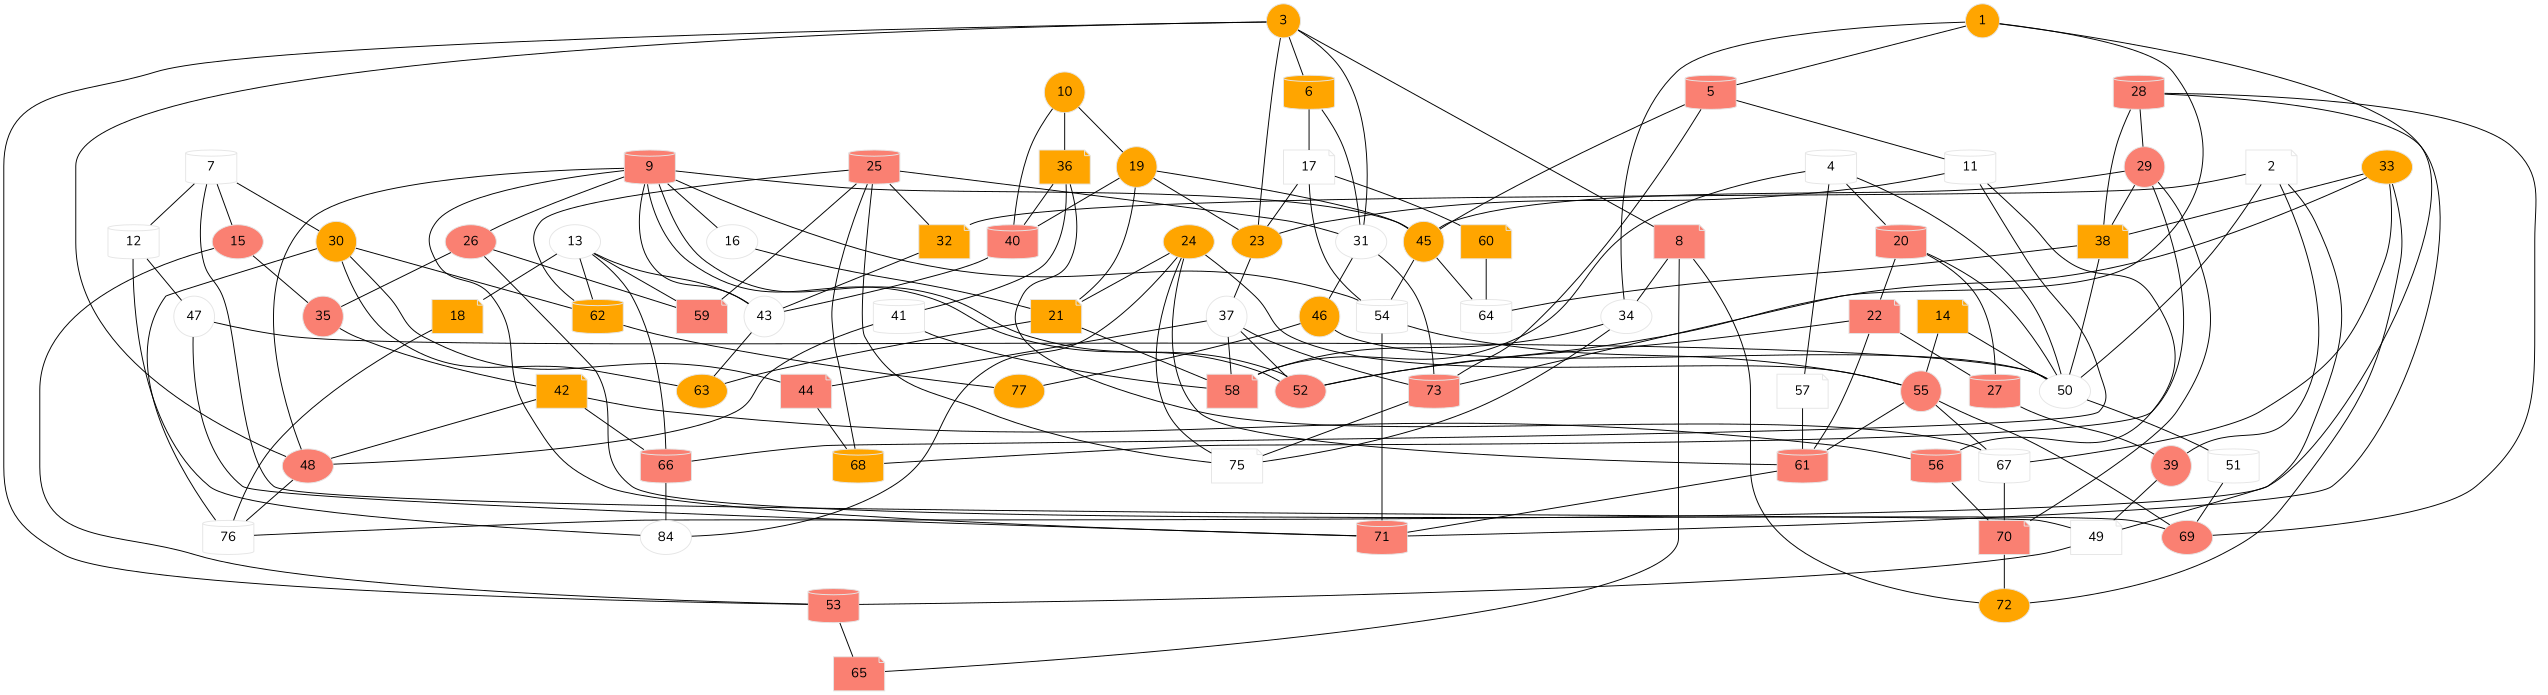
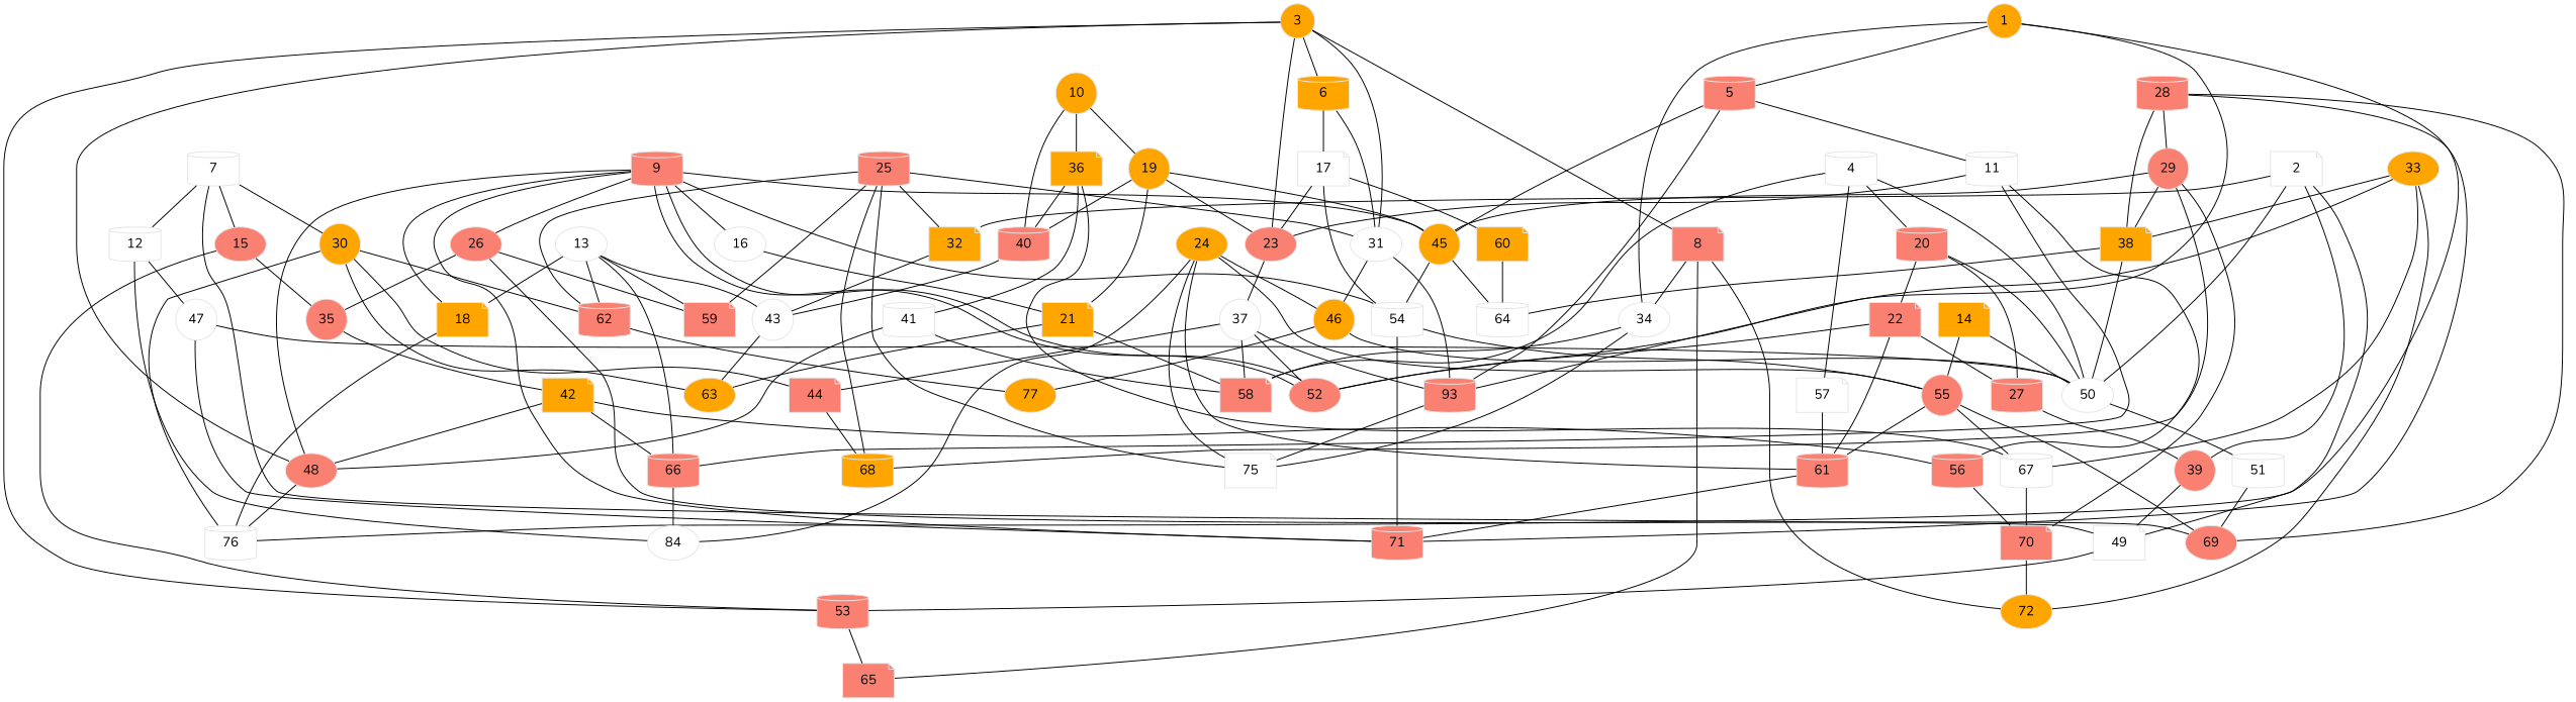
  graph {
    fontname=Nunito
    node [color=gray90 fillcolor=salmon fontname=Nunito shape=cylinder style=filled]
    edge [fontname=Nunito]
    1 [fillcolor=orange shape=circle]
    5
    34 [fillcolor=white shape=ellipse]
-   73
+   73 [label=93]
    76 [fillcolor=white]
    11 [fillcolor=white]
    45 [fillcolor=orange shape=circle]
    58 [shape=note]
    75 [fillcolor=white shape=note]
    2 [fillcolor=white shape=note]
    32 [fillcolor=orange shape=note]
    39 [shape=circle]
    49 [fillcolor=white shape=note]
    50 [fillcolor=white shape=ellipse]
    43 [fillcolor=white shape=circle]
    53
    51 [fillcolor=white]
    3 [fillcolor=orange shape=circle]
    6 [fillcolor=orange]
    8 [shape=note]
-   23 [fillcolor=orange shape=ellipse]
+   23 [shape=ellipse]
    31 [fillcolor=white shape=ellipse]
    48 [shape=ellipse]
    17 [fillcolor=white shape=note]
    65 [shape=note]
    72 [fillcolor=orange shape=ellipse]
    37 [fillcolor=white shape=circle]
    46 [fillcolor=orange shape=circle]
    4 [fillcolor=white]
    20
    57 [fillcolor=white shape=note]
    22 [shape=note]
    27
    61
    56
    66
    54 [fillcolor=white]
    64 [fillcolor=white]
    60 [fillcolor=orange shape=note]
    7 [fillcolor=white]
    12 [fillcolor=white]
    15 [shape=ellipse]
    30 [fillcolor=orange shape=circle]
    47 [fillcolor=white shape=circle]
    n45 [fillcolor=white label=84 shape=ellipse]
    35 [shape=circle]
-   62 [fillcolor=orange]
+   62
    63 [fillcolor=orange shape=ellipse]
    44 [shape=note]
    9
    16 [fillcolor=white shape=ellipse]
    18 [fillcolor=orange shape=note]
    26 [shape=ellipse]
    52 [shape=ellipse]
    71
    21 [fillcolor=orange shape=note]
    59 [shape=note]
    69 [shape=ellipse]
    55 [shape=circle]
    10 [fillcolor=orange shape=circle]
    19 [fillcolor=orange shape=circle]
    36 [fillcolor=orange shape=note]
    40
    67 [fillcolor=white]
    41 [fillcolor=white]
    70 [shape=note]
    13 [fillcolor=white shape=ellipse]
    77 [fillcolor=orange shape=ellipse]
    14 [fillcolor=orange shape=note]
    42 [fillcolor=orange shape=note]
    24 [fillcolor=orange shape=ellipse]
    25
    68 [fillcolor=orange]
    28
    29 [shape=circle]
    38 [fillcolor=orange shape=note]
    33 [fillcolor=orange shape=ellipse]
    1 -- 5
    1 -- 34
    1 -- 73
    1 -- 76
    5 -- 73
    5 -- 11
    5 -- 45
    34 -- 58
    34 -- 75
    73 -- 75
    11 -- 23
    11 -- 56
    11 -- 66
    45 -- 54
    45 -- 64
    2 -- 32
    2 -- 39
    2 -- 49
    2 -- 50
    32 -- 43
    39 -- 49
    49 -- 53
    50 -- 51
    43 -- 63
    53 -- 65
    51 -- 69
    3 -- 53
    3 -- 6
    3 -- 8
    3 -- 23
    3 -- 31
    3 -- 48
    6 -- 31
    6 -- 17
    8 -- 34
    8 -- 65
    8 -- 72
    23 -- 37
    31 -- 73
    31 -- 46
    48 -- 76
    17 -- 23
    17 -- 54
    17 -- 60
    37 -- 73
    37 -- 58
    37 -- 44
    37 -- 52
    46 -- 50
    46 -- 77
    4 -- 58
    4 -- 50
    4 -- 20
    4 -- 57
    20 -- 50
    20 -- 22
    20 -- 27
    57 -- 61
    22 -- 27
    22 -- 61
    22 -- 52
    27 -- 39
    61 -- 71
    56 -- 70
    66 -- n45
    54 -- 71
    54 -- 55
    60 -- 64
    7 -- 49
    7 -- 12
    7 -- 15
    7 -- 30
    12 -- 47
    12 -- n45
    15 -- 53
    15 -- 35
    30 -- 76
    30 -- 62
    30 -- 63
    30 -- 44
    47 -- 50
    47 -- 71
    35 -- 42
    62 -- 77
    44 -- 68
    9 -- 45
    9 -- 48
    9 -- 54
    9 -- 16
-   9 -- 43
+   9 -- 18
    9 -- 26
    9 -- 52
    9 -- 52
    9 -- 71
    16 -- 21
    18 -- 76
    26 -- 35
    26 -- 59
    26 -- 69
    21 -- 58
    21 -- 63
    55 -- 61
    55 -- 69
    55 -- 67
    10 -- 19
    10 -- 36
    10 -- 40
    19 -- 45
    19 -- 23
    19 -- 21
    19 -- 40
    36 -- 40
    36 -- 67
    36 -- 41
    40 -- 43
    67 -- 70
    41 -- 58
    41 -- 48
    70 -- 72
    13 -- 43
    13 -- 66
    13 -- 62
    13 -- 18
    13 -- 59
    14 -- 50
    14 -- 55
    42 -- 48
    42 -- 56
    42 -- 66
    24 -- 75
-   24 -- 21
+   24 -- 46
    24 -- 61
    24 -- n45
    24 -- 55
    25 -- 75
    25 -- 32
    25 -- 31
    25 -- 62
    25 -- 59
    25 -- 68
    28 -- 71
    28 -- 69
    28 -- 29
    28 -- 38
    29 -- 45
    29 -- 70
    29 -- 68
    29 -- 38
    38 -- 50
    38 -- 64
    33 -- 72
    33 -- 52
    33 -- 67
    33 -- 38
  }
